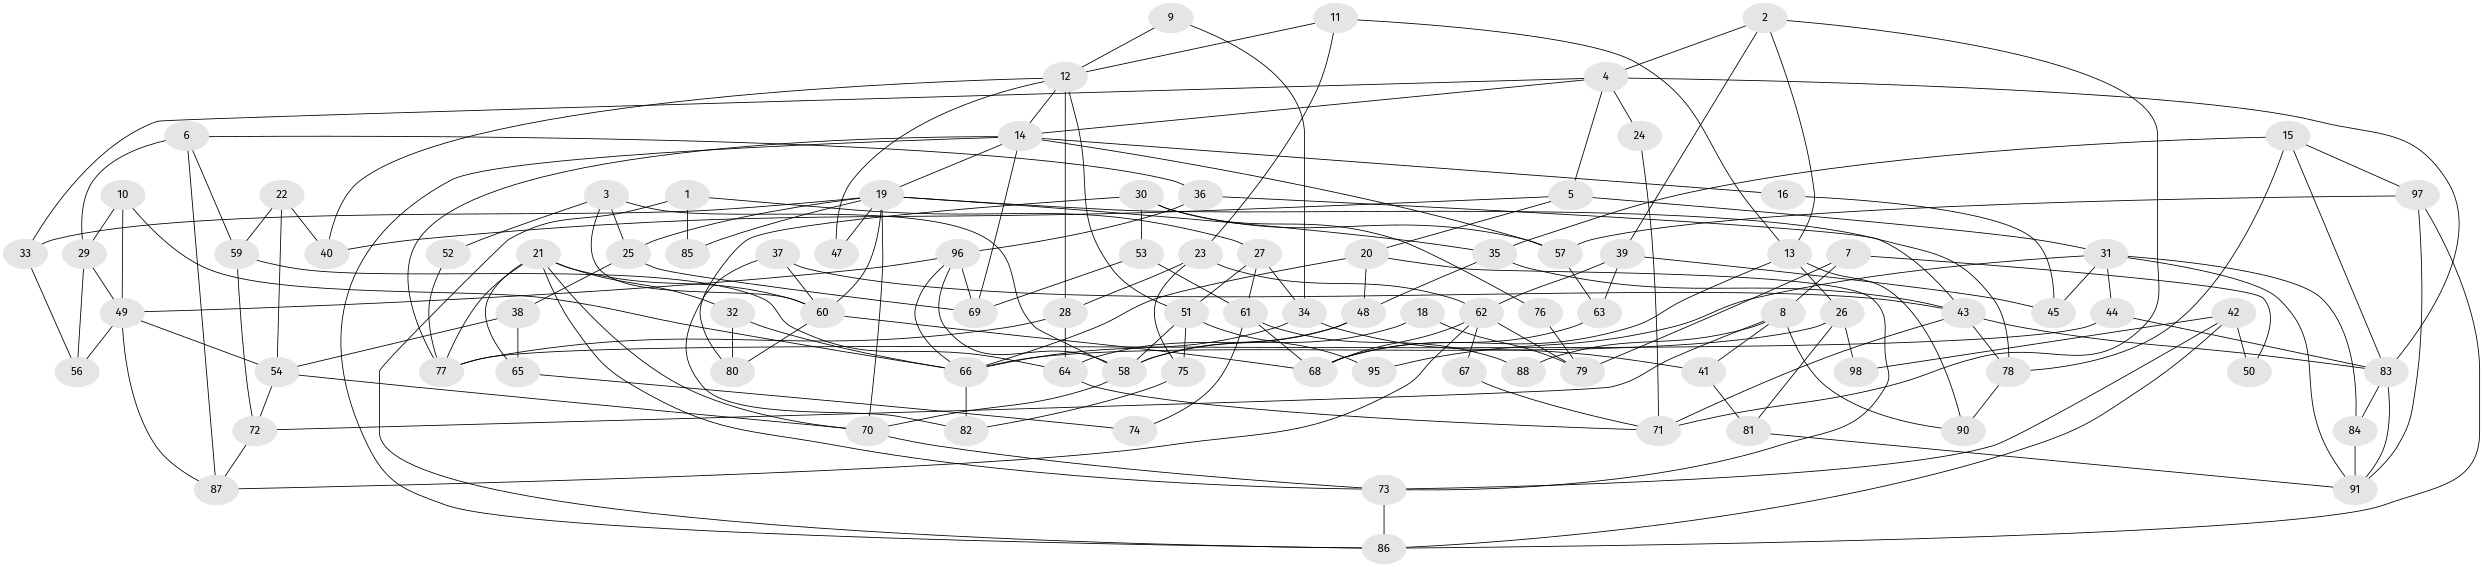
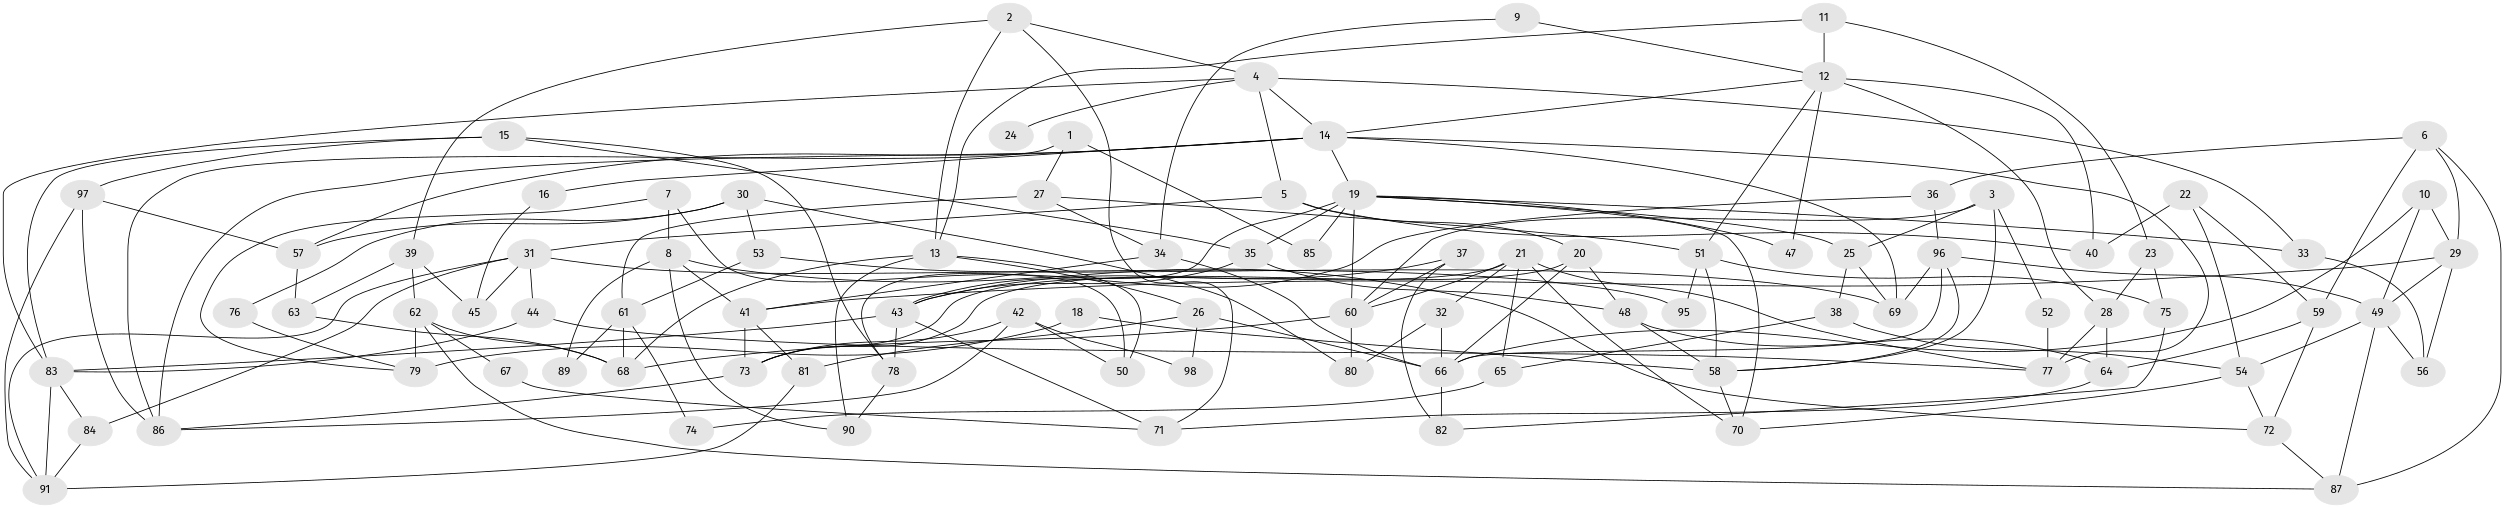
  graph {
    fontname="Fira Sans"
    node [color=gray90 fontname="Fira Sans" style=filled]
    edge [fontname="Fira Sans"]
    1
    27
    85
    86
    34
    51
    61
    2
    4
    13
    39
    71
    5
    14
    24
    33
    83
    50
    90
    26
    68
    45
    62
    63
    3
    25
    52
    58
    60
    69
    38
    77
    70
    80
    20
    31
    40
    16
    19
    57
    56
    91
    84
    66
    48
    73
    44
    n48 [label=95]
    6
    29
    36
    59
    87
    41
    49
    43
    n57 [label=96]
    72
    64
    7
    8
    79
-   89 [label=88]
+   89
    81
    9
    12
    28
    47
    10
    54
    82
    11
    23
    75
    n75 [label=98]
    35
    78
    15
    n79 [label=97]
    18
    21
    32
    65
    74
    22
    67
    30
    53
    76
    37
    42
    1 -- 27
    1 -- 85
    1 -- 86
    27 -- 34
    27 -- 51
    27 -- 61
    34 -- 66
    34 -- 41
    51 -- 58
    51 -- n48
    51 -- 75
    61 -- 68
    61 -- 89
    61 -- 74
    2 -- 4
    2 -- 13
    2 -- 39
    2 -- 71
    4 -- 5
    4 -- 14
    4 -- 24
    4 -- 33
    4 -- 83
+   13 -- 50
    13 -- 90
    13 -- 26
    13 -- 68
    39 -- 45
    39 -- 62
    39 -- 63
    5 -- 20
    5 -- 31
    5 -- 40
    14 -- 86
    14 -- 69
    14 -- 77
    14 -- 16
    14 -- 19
    14 -- 57
-   24 -- 71
    33 -- 56
    83 -- 91
    83 -- 84
    26 -- 66
    26 -- 81
    26 -- n75
    62 -- 68
    62 -- 87
    62 -- 79
    62 -- 67
    63 -- 68
    3 -- 25
    3 -- 52
    3 -- 58
    3 -- 60
    25 -- 69
    25 -- 38
    52 -- 77
    58 -- 70
    60 -- 68
    60 -- 80
    38 -- 54
    38 -- 65
-   70 -- 73
+   41 -- 73
    20 -- 66
    20 -- 48
    20 -- 73
    31 -- 45
    31 -- 91
    31 -- 84
    31 -- 44
    31 -- n48
    16 -- 45
    19 -- 85
    19 -- 33
    19 -- 25
    19 -- 60
    19 -- 70
    19 -- 47
    19 -- 35
    19 -- 78
    57 -- 63
    84 -- 91
    66 -- 82
    48 -- 58
    48 -- 64
    73 -- 86
    44 -- 83
    44 -- 77
    6 -- 29
    6 -- 36
    6 -- 59
    6 -- 87
    29 -- 56
+   29 -- 41
    29 -- 49
    36 -- 43
    36 -- n57
    59 -- 72
    59 -- 64
    41 -- 81
    49 -- 56
    49 -- 87
    49 -- 54
    43 -- 71
    43 -- 83
    43 -- 78
    n57 -- 58
    n57 -- 69
    n57 -- 66
    n57 -- 49
    72 -- 87
    64 -- 71
    7 -- 50
    7 -- 8
    7 -- 79
    8 -- 90
    8 -- 41
    8 -- 72
    8 -- 89
    81 -- 91
    9 -- 34
    9 -- 12
    12 -- 51
    12 -- 14
    12 -- 40
    12 -- 28
    12 -- 47
    28 -- 77
    28 -- 64
    10 -- 66
    10 -- 29
    10 -- 49
    54 -- 70
    54 -- 72
    11 -- 13
    11 -- 12
    11 -- 23
-   23 -- 62
    23 -- 28
    23 -- 75
    75 -- 82
    35 -- 48
    35 -- 43
    78 -- 90
    15 -- 83
    15 -- 35
    15 -- 78
    15 -- n79
    n79 -- 86
    n79 -- 57
    n79 -- 91
    18 -- 58
    18 -- 79
    21 -- 60
    21 -- 77
    21 -- 70
    21 -- 73
    21 -- 32
    21 -- 65
    32 -- 80
    32 -- 66
    65 -- 74
    22 -- 40
    22 -- 59
    22 -- 54
    67 -- 71
    30 -- 80
    30 -- 57
    30 -- 53
    30 -- 76
    53 -- 61
    53 -- 69
    76 -- 79
    37 -- 60
    37 -- 43
    37 -- 82
    42 -- 86
    42 -- 50
    42 -- 73
    42 -- n75
  }
